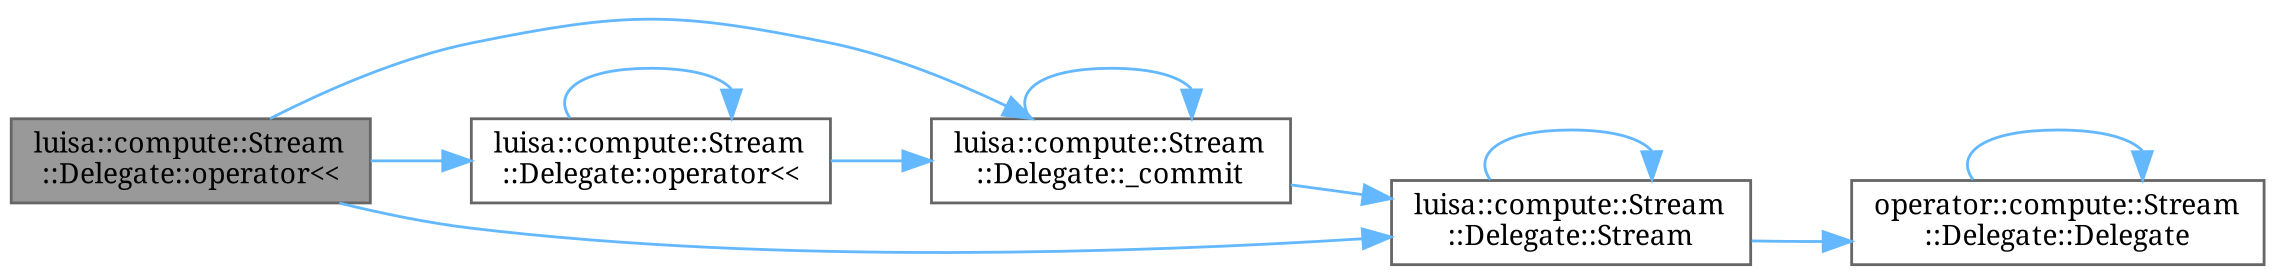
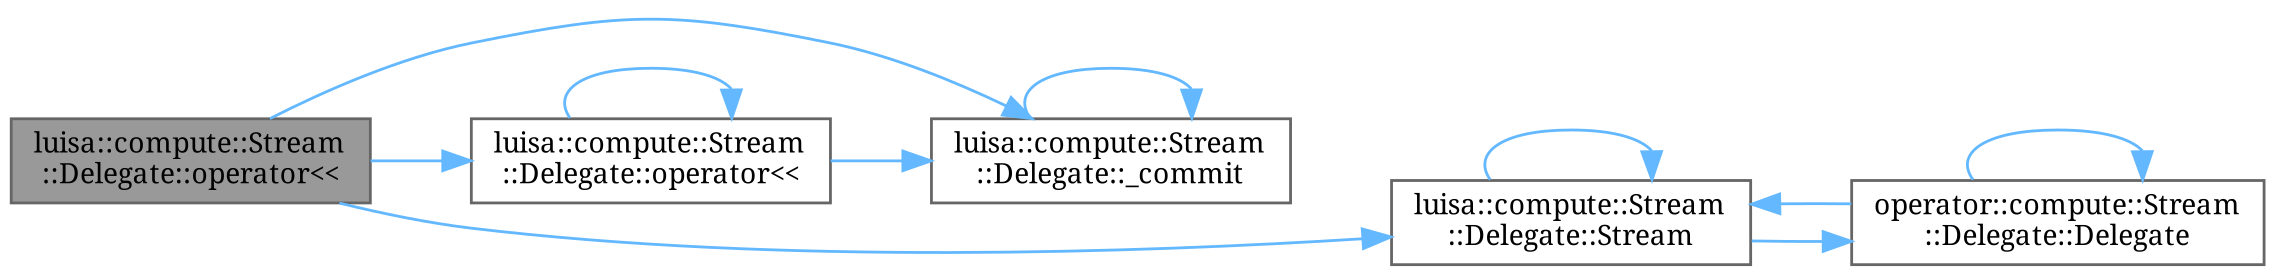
  digraph {
    fontname="Noto Serif"
    rankdir=LR
    node [color=grey40 fillcolor=white fontname="Noto Serif" fontsize=10 shape=box style=filled]
    edge [color=steelblue1 fontname="Noto Serif" fontsize=10 labelfontname=Helvetica labelfontsize=10 style=solid]
    n1 [color=gray40 fillcolor=grey60 fontcolor=black height=0.2 label="luisa::compute::Stream\l::Delegate::operator\<\<" width=0.4]
    n2 [height=0.2 label="luisa::compute::Stream\l::Delegate::_commit" width=0.4]
    n3 [height=0.2 label="luisa::compute::Stream\l::Delegate::operator\<\<" width=0.4]
    n4 [height=0.2 label="luisa::compute::Stream\l::Delegate::Stream" width=0.4]
    n5 [height=0.2 label="operator::compute::Stream\l::Delegate::Delegate" width=0.4]
    n1 -> n2
    n1 -> n3
    n1 -> n4
    n2 -> n2
    n3 -> n2
    n3 -> n3
    n4 -> n4
    n4 -> n5
-   n2 -> n4
+   n5 -> n4
    n5 -> n5
  }
